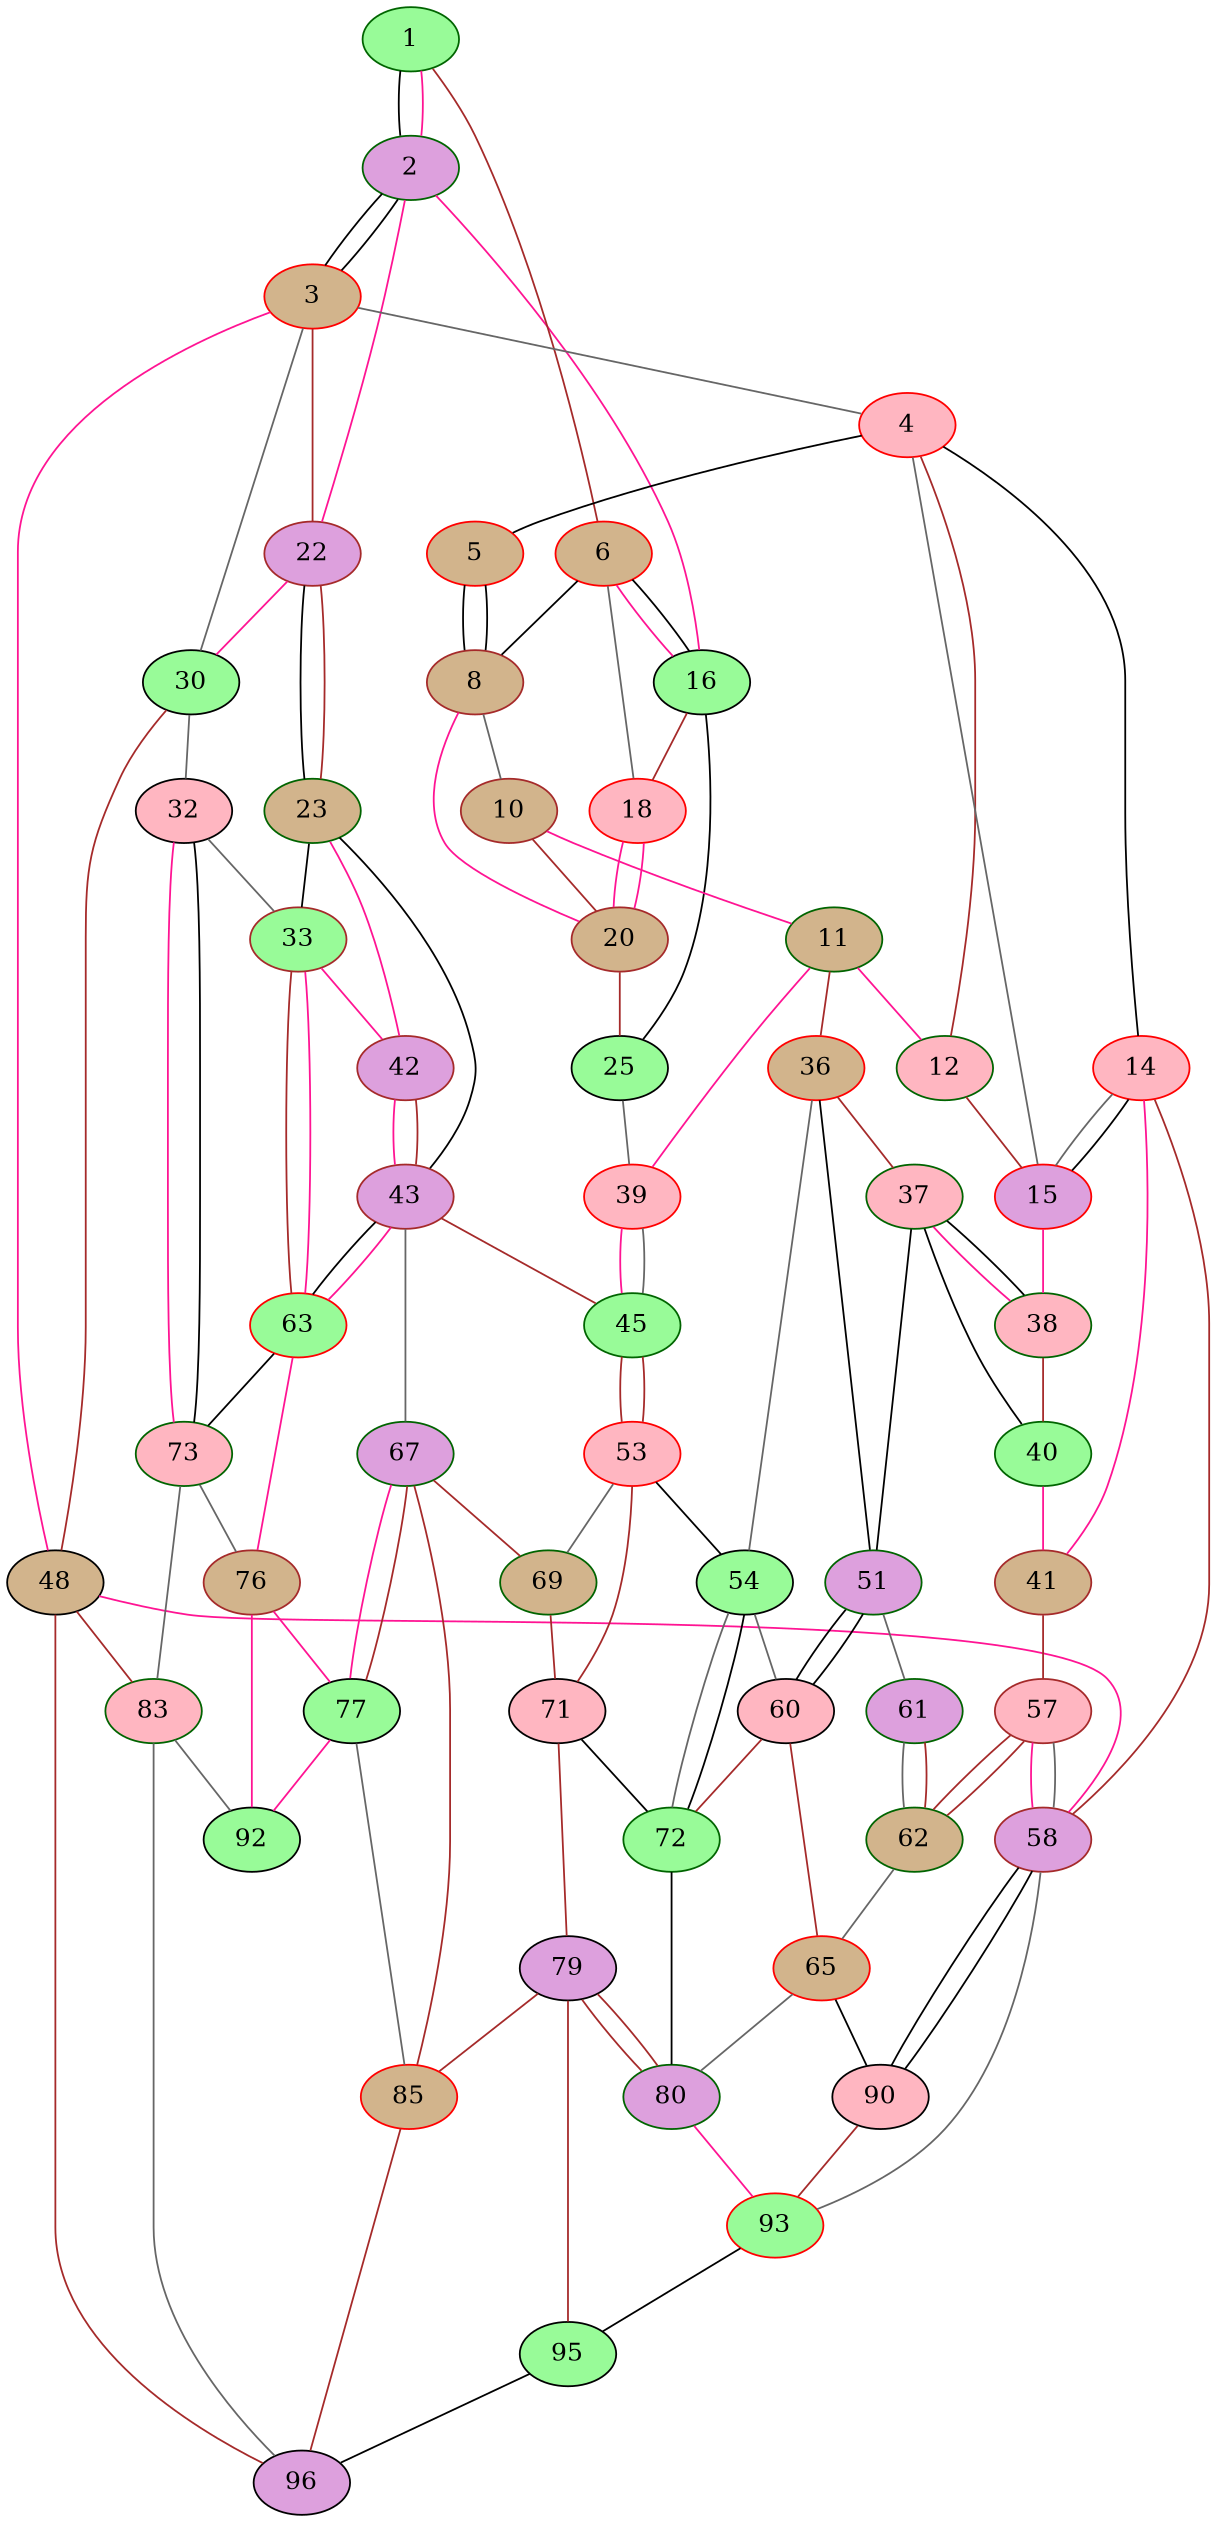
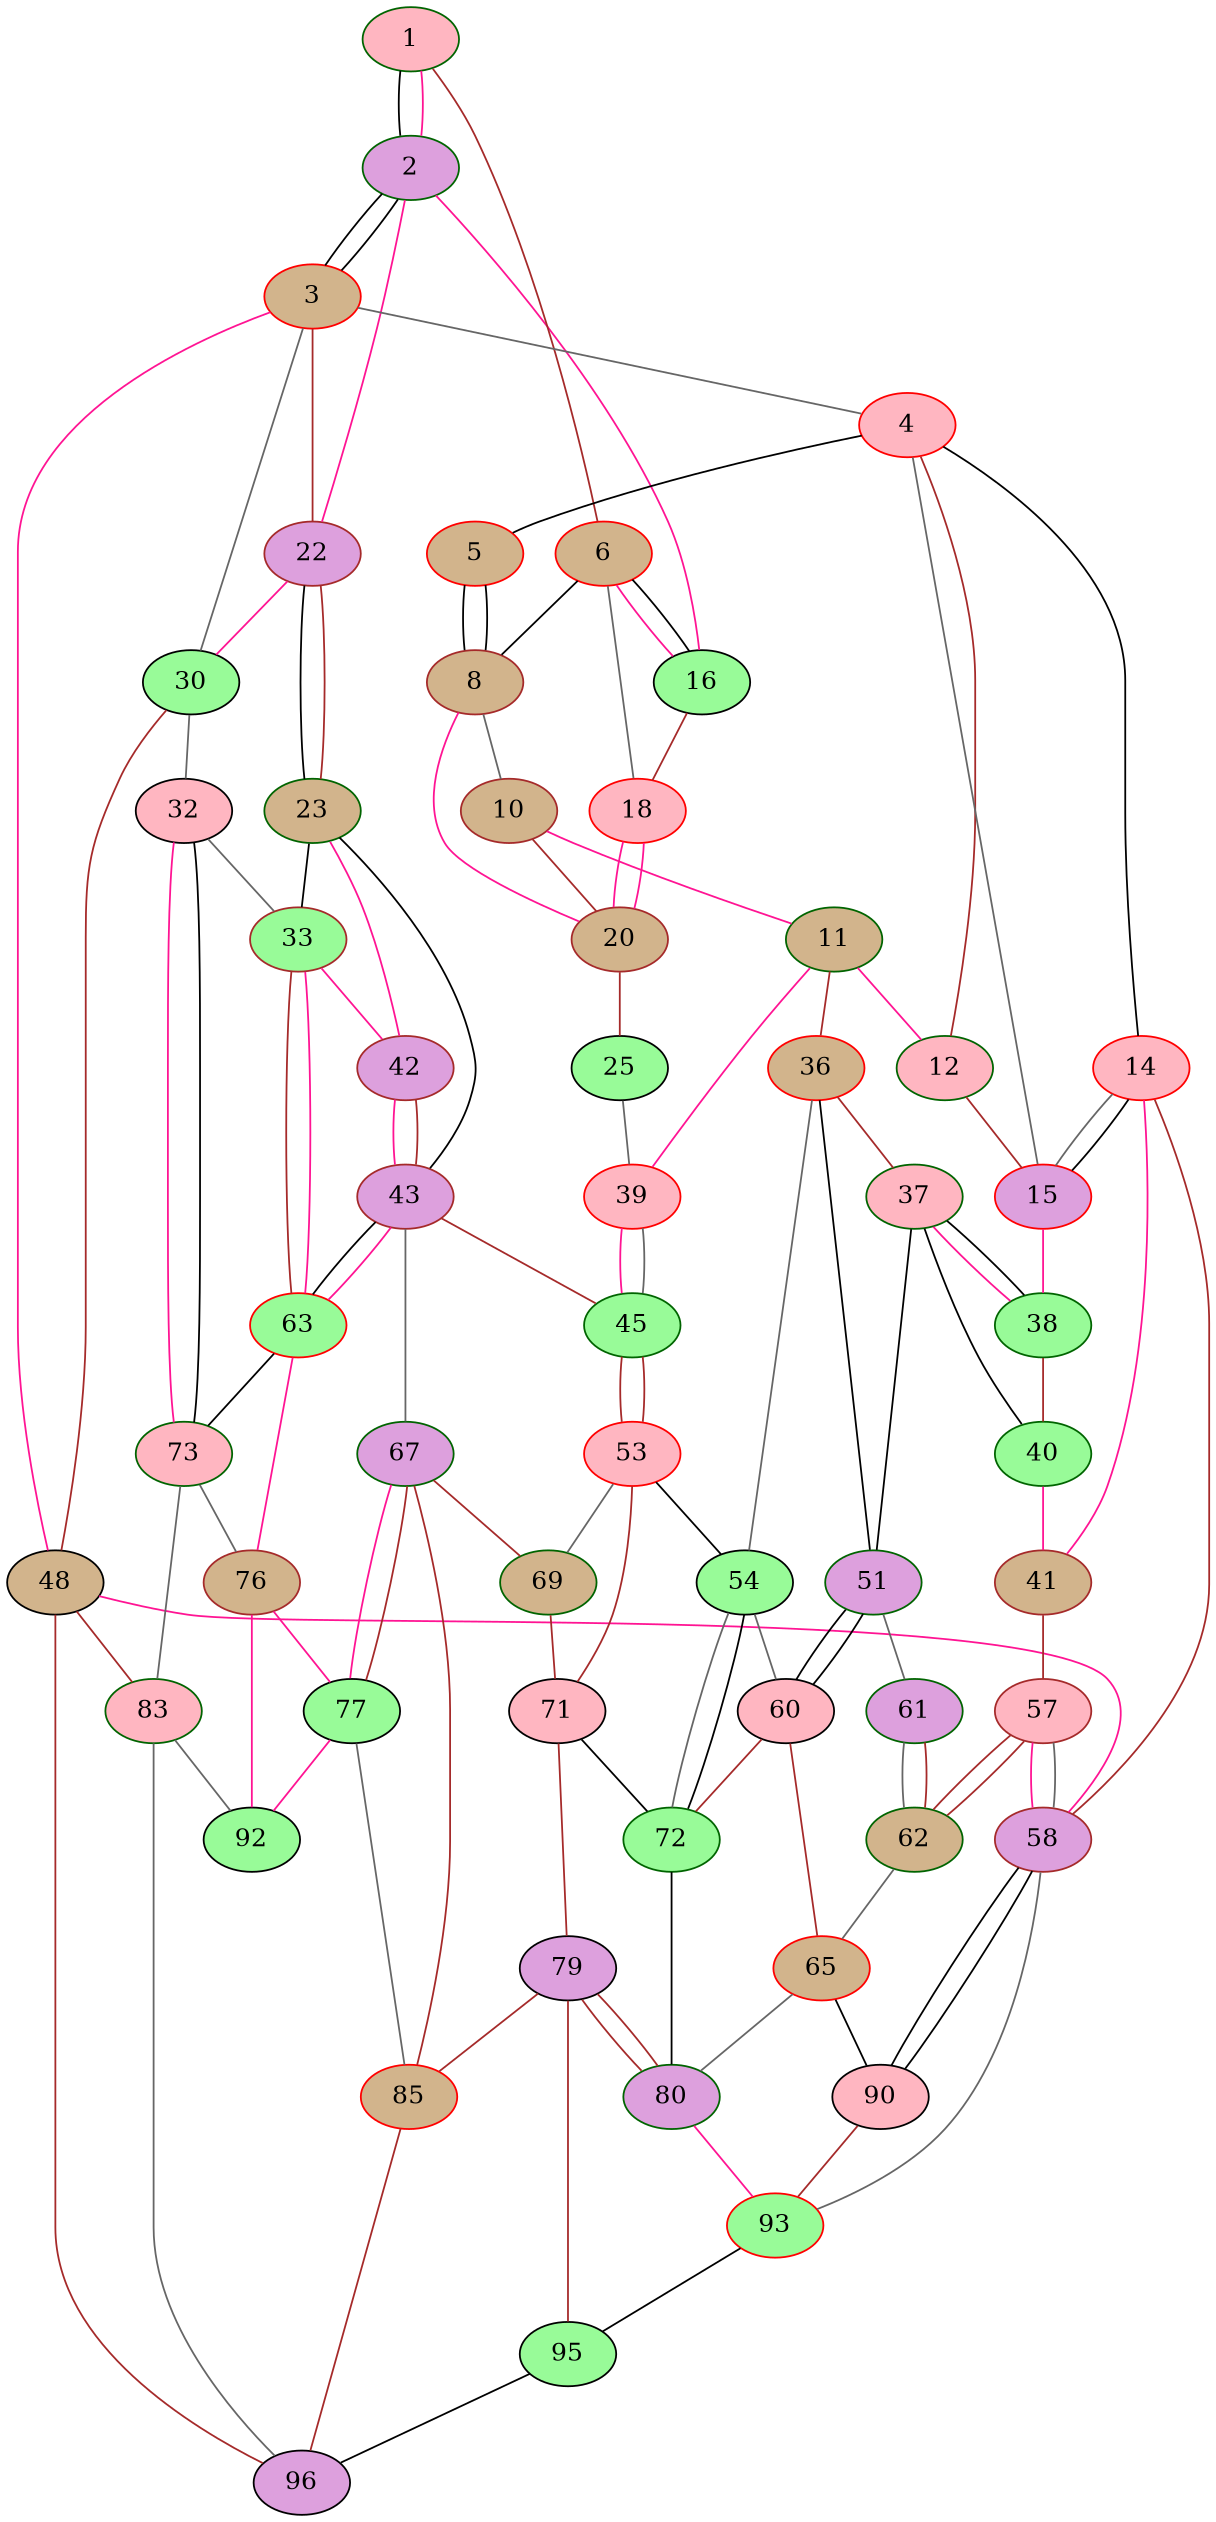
  graph {
    node [color=darkgreen fillcolor=lightpink style=filled]
    edge [color=brown]
    2 [fillcolor=plum super="+19"]
-   1 [fillcolor=palegreen]
+   1
    6 [color=red fillcolor=tan super="+7"]
    3 [color=red fillcolor=tan super="+28"]
    16 [color=black fillcolor=palegreen super="+17"]
    22 [color=brown fillcolor=plum super="+29"]
    8 [color=brown fillcolor=tan super="+9"]
    18 [color=red]
    4 [color=red super="+13"]
    30 [color=black fillcolor=palegreen super="+31"]
    48 [color=black fillcolor=tan super="+49"]
    25 [color=black fillcolor=palegreen super="+26"]
    23 [fillcolor=tan super="+24"]
    5 [color=red fillcolor=tan]
    12
    14 [color=red]
    15 [color=red fillcolor=plum super="+21"]
    32 [color=black]
    58 [color=brown fillcolor=plum super="+59"]
    83 [super="+91"]
    96 [color=black fillcolor=plum super="+97"]
    41 [color=brown fillcolor=tan super="+56"]
-   38
+   38 [fillcolor=palegreen]
    10 [color=brown fillcolor=tan]
    20 [color=brown fillcolor=tan super="+27"]
    11 [fillcolor=tan super="+35"]
    36 [color=red fillcolor=tan super="+50"]
    39 [color=red]
    37 [super="+46"]
    51 [fillcolor=plum super="+52"]
    54 [color=black fillcolor=palegreen super="+55"]
    45 [fillcolor=palegreen]
    57 [color=brown]
    90 [color=black]
    93 [color=red fillcolor=palegreen super="+94"]
    40 [fillcolor=palegreen super="+47"]
    33 [color=brown fillcolor=palegreen super="+34"]
    42 [color=brown fillcolor=plum]
    43 [color=brown fillcolor=plum super="+44"]
    63 [color=red fillcolor=palegreen super="+74"]
    73 [super="+84"]
    76 [color=brown fillcolor=tan super="+87"]
    60 [color=black super="+64"]
    61 [fillcolor=plum]
    72 [fillcolor=palegreen super="+75"]
    53 [color=red super="+70"]
    62 [fillcolor=tan super="+66"]
    67 [fillcolor=plum super="+68"]
    69 [fillcolor=tan]
    77 [color=black fillcolor=palegreen super="+88"]
    85 [color=red fillcolor=tan super="+89"]
    71 [color=black super="+78"]
    92 [color=black fillcolor=palegreen]
    65 [color=red fillcolor=tan super="+82"]
    79 [color=black fillcolor=plum super="+86"]
    80 [fillcolor=plum super="+81"]
    95 [color=black fillcolor=palegreen]
    2 -- 3 [color=black]
    2 -- 3 [color=black]
    2 -- 16 [color=deeppink]
    2 -- 22 [color=deeppink]
    1 -- 2 [color=black]
    1 -- 2 [color=deeppink]
    1 -- 6
    6 -- 16 [color=deeppink]
    6 -- 16 [color=black]
    6 -- 8 [color=black]
    6 -- 18 [color=gray40]
    3 -- 22
    3 -- 4 [color=gray40]
    3 -- 30 [color=gray40]
    3 -- 48 [color=deeppink]
    16 -- 18
-   16 -- 25 [color=black]
    22 -- 30 [color=deeppink]
    22 -- 23 [color=black]
    22 -- 23
    8 -- 10 [color=gray40]
    8 -- 20 [color=deeppink]
    18 -- 20 [color=deeppink]
    18 -- 20 [color=deeppink]
    4 -- 5 [color=black]
    4 -- 12
    4 -- 14 [color=black]
    4 -- 15 [color=gray40]
    30 -- 48
    30 -- 32 [color=gray40]
    48 -- 58 [color=deeppink]
    48 -- 83
    48 -- 96
    25 -- 39 [color=gray40]
    23 -- 33 [color=black]
    23 -- 42 [color=deeppink]
    23 -- 43 [color=black]
    5 -- 8 [color=black]
    5 -- 8 [color=black]
    12 -- 15
    14 -- 15 [color=gray40]
    14 -- 15 [color=black]
    14 -- 58
    14 -- 41 [color=deeppink]
    15 -- 38 [color=deeppink]
    32 -- 33 [color=gray40]
    32 -- 73 [color=deeppink]
    32 -- 73 [color=black]
    58 -- 90 [color=black]
    58 -- 90 [color=black]
    58 -- 93 [color=gray40]
    83 -- 96 [color=gray40]
    83 -- 92 [color=gray40]
    41 -- 57
    38 -- 40
    10 -- 20
    10 -- 11 [color=deeppink]
    20 -- 25
    11 -- 12 [color=deeppink]
    11 -- 36
    11 -- 39 [color=deeppink]
    36 -- 37
    36 -- 51 [color=black]
    36 -- 54 [color=gray40]
    39 -- 45 [color=deeppink]
    39 -- 45 [color=gray40]
    37 -- 38 [color=deeppink]
    37 -- 38 [color=black]
    37 -- 51 [color=black]
    37 -- 40 [color=black]
    51 -- 60 [color=black]
    51 -- 60 [color=black]
    51 -- 61 [color=gray40]
    54 -- 60 [color=gray40]
    54 -- 72 [color=gray40]
    54 -- 72 [color=black]
    45 -- 53
    45 -- 53
    57 -- 58 [color=deeppink]
    57 -- 58 [color=gray40]
    57 -- 62
    57 -- 62
    90 -- 93
    93 -- 95 [color=black]
    40 -- 41 [color=deeppink weight=2]
    33 -- 42 [color=deeppink]
    33 -- 63
    33 -- 63 [color=deeppink]
    42 -- 43 [color=deeppink]
    42 -- 43
    43 -- 45
    43 -- 63 [color=black]
    43 -- 63 [color=deeppink]
    43 -- 67 [color=gray40]
    63 -- 73 [color=black]
    63 -- 76 [color=deeppink]
    73 -- 83 [color=gray40]
    73 -- 76 [color=gray40]
    76 -- 77 [color=deeppink]
    76 -- 92 [color=deeppink]
    60 -- 72
    60 -- 65
    61 -- 62 [color=gray40 weight=2]
    61 -- 62
    72 -- 80 [color=black]
    53 -- 54 [color=black]
    53 -- 69 [color=gray40]
    53 -- 71
    62 -- 65 [color=gray40]
    67 -- 69
    67 -- 77 [color=deeppink]
    67 -- 77
    67 -- 85
    69 -- 71
    77 -- 85 [color=gray40]
    77 -- 92 [color=deeppink]
    85 -- 96
    71 -- 72 [color=black]
    71 -- 79
    65 -- 90 [color=black]
    65 -- 80 [color=gray40]
    79 -- 85
    79 -- 80
    79 -- 80
    79 -- 95
    80 -- 93 [color=deeppink]
    95 -- 96 [color=black]
  }
